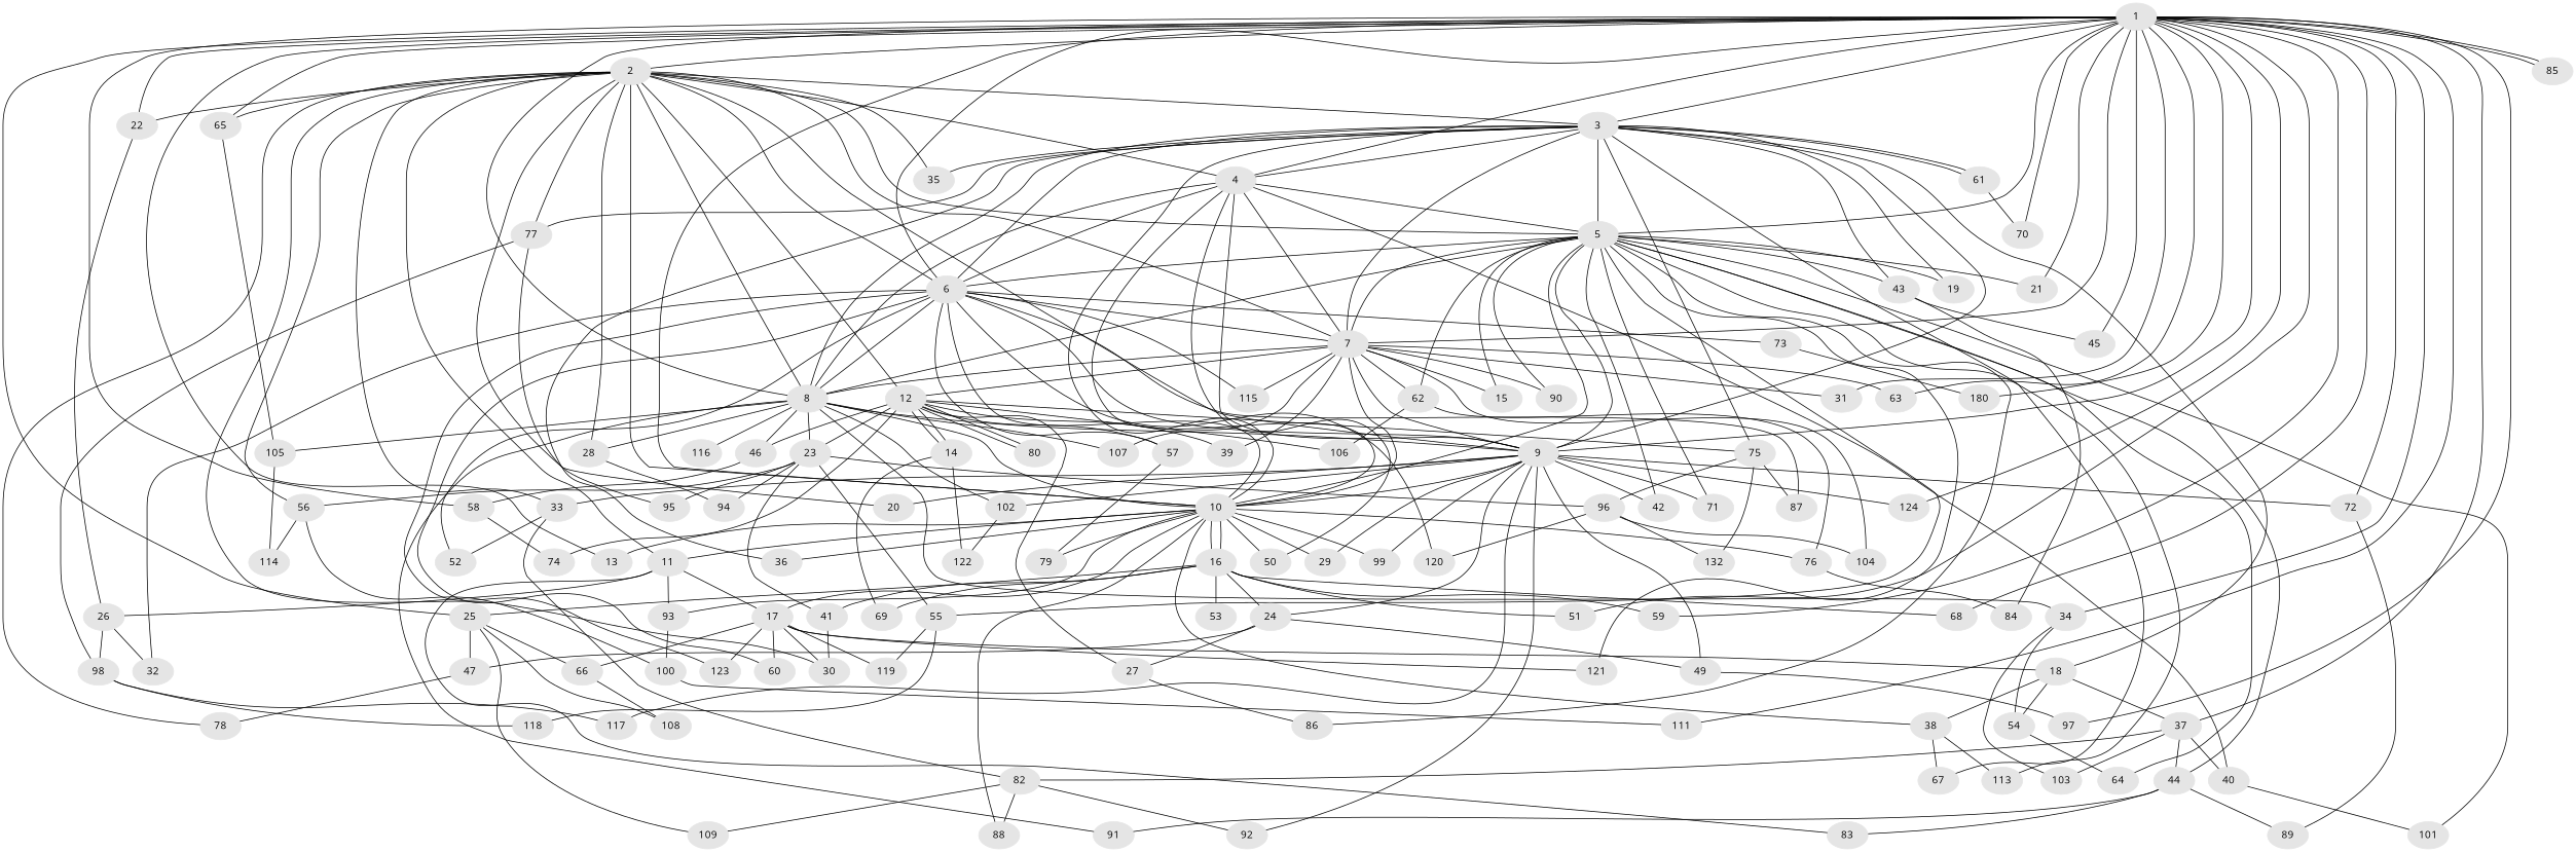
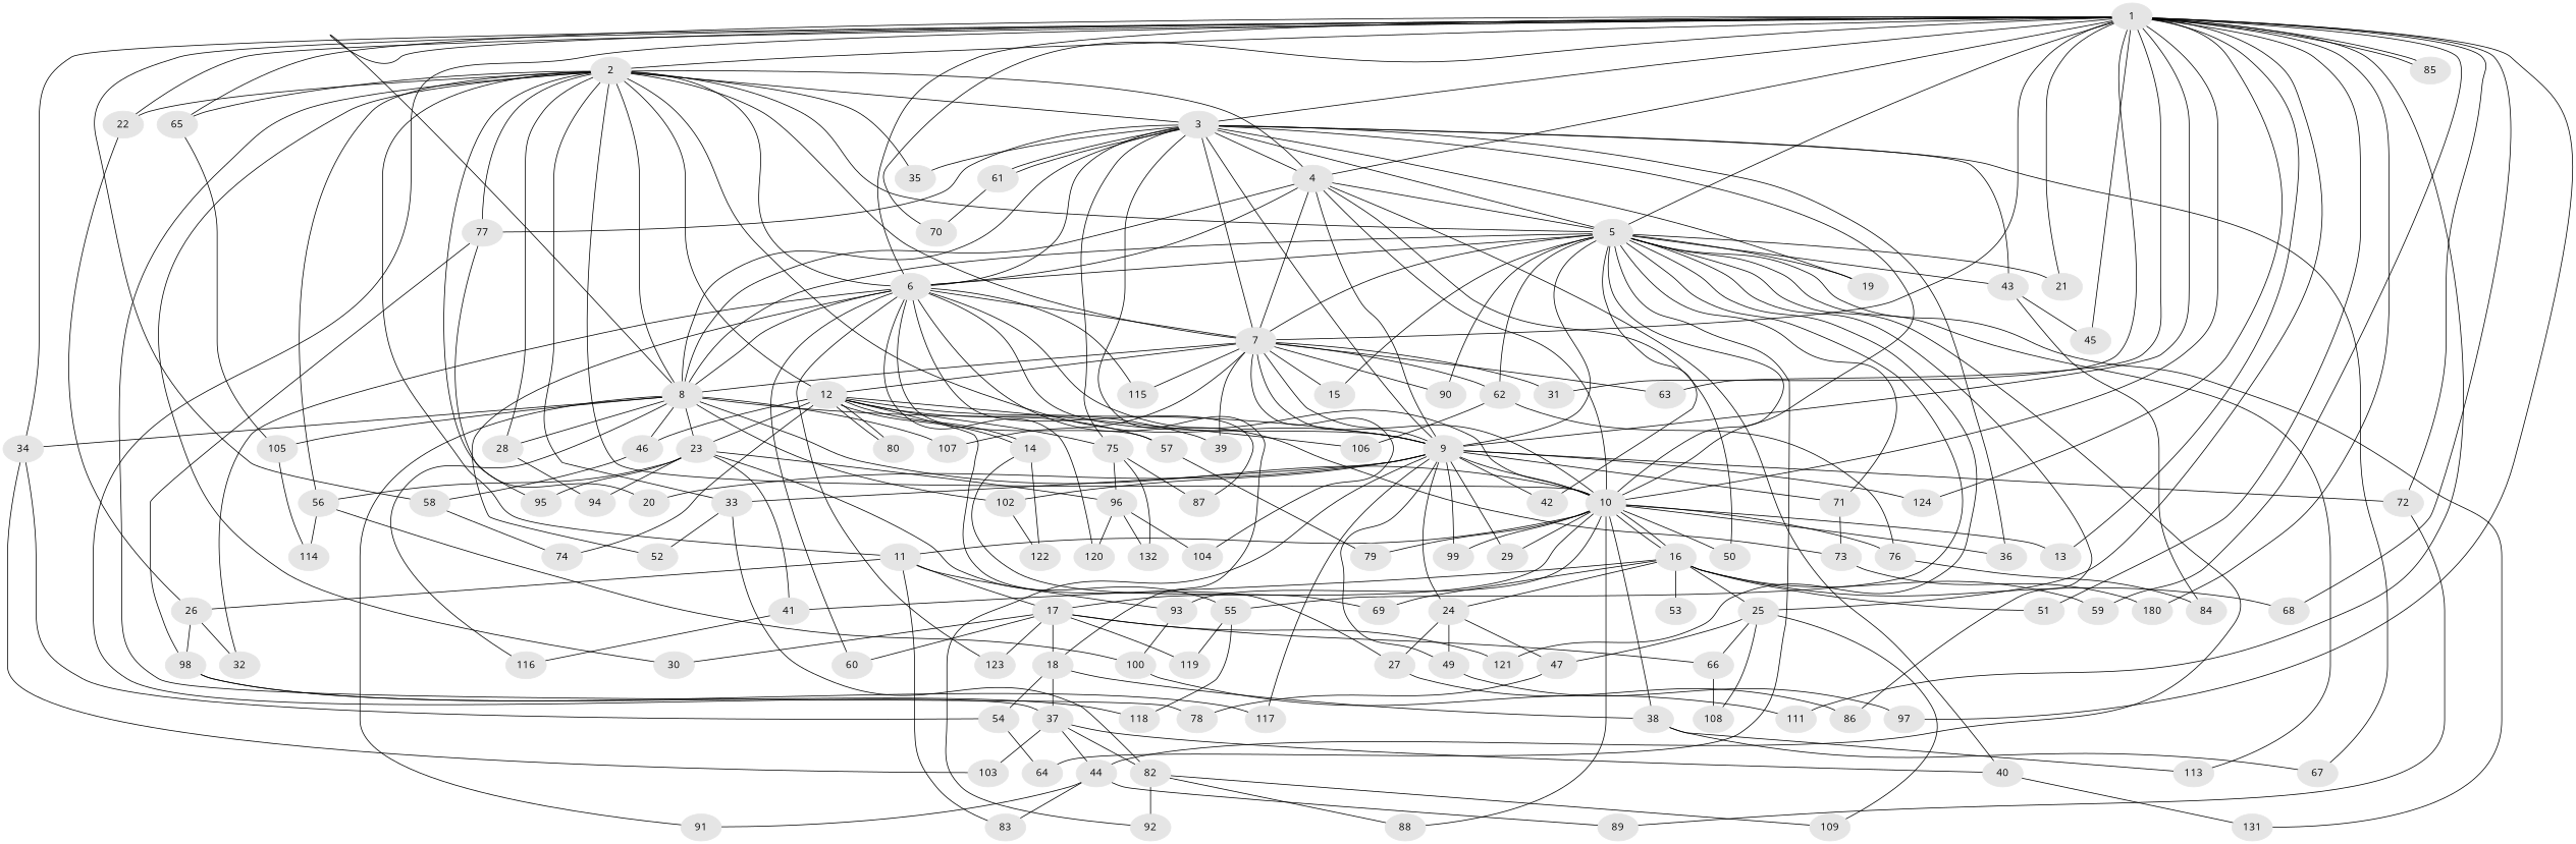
  graph {
    fontname="Open Sans"
    node [color=gray90 fontname="Open Sans" style=filled]
    edge [fontname="Open Sans"]
    1
    2
    3
    4
    5
    6
    7
    8
    9
    10
    13
    21
    22
    25
    31
    34
    37
    45
    51
    58
    59
    63
    65
    68
    70
    72
    85
    97
    n29 [label=180]
    111
    124
    11
    12
    20
    28
    30
    33
    35
    56
    77
    78
    18
    19
    36
    43
    61
    67
    75
    40
    50
    15
    42
    44
    55
    62
    64
    71
    86
    90
-   101
+   101 [label=131]
    113
    121
    32
    52
    57
    60
    73
    87
    115
    120
    123
    39
    104
    107
    23
    46
    91
    102
    105
    116
    24
    29
    49
    92
    99
    117
    16
    17
    38
    76
    79
    88
    93
    26
    66
    47
    108
    109
    54
    103
    82
    74
    89
    83
    14
    27
    80
    106
    94
    100
    114
    95
    98
    84
    96
    n116 [label=132]
    118
    119
    41
    122
    53
    69
    1 -- 2
    1 -- 3
    1 -- 4
    1 -- 5
    1 -- 6
    1 -- 7
    1 -- 8
    1 -- 9
    1 -- 10
    1 -- 13
    1 -- 21
    1 -- 22
    1 -- 25
    1 -- 31
    1 -- 34
    1 -- 37
    1 -- 45
    1 -- 51
    1 -- 58
    1 -- 59
    1 -- 63
    1 -- 65
    1 -- 68
    1 -- 70
    1 -- 72
    1 -- 85
    1 -- 85
    1 -- 97
    1 -- n29
    1 -- 111
    1 -- 124
    2 -- 3
    2 -- 4
    2 -- 5
    2 -- 6
    2 -- 7
    2 -- 8
    2 -- 9
    2 -- 10
    2 -- 22
    2 -- 65
    2 -- 11
    2 -- 12
    2 -- 20
    2 -- 28
    2 -- 30
    2 -- 33
    2 -- 35
    2 -- 56
    2 -- 77
    2 -- 78
    3 -- 4
    3 -- 5
    3 -- 6
    3 -- 7
    3 -- 8
    3 -- 9
    3 -- 10
    3 -- 35
    3 -- 77
    3 -- 18
    3 -- 19
    3 -- 36
    3 -- 43
    3 -- 61
    3 -- 61
    3 -- 67
    3 -- 75
    4 -- 5
    4 -- 6
    4 -- 7
    4 -- 8
    4 -- 9
    4 -- 10
    4 -- 40
    4 -- 50
    5 -- 6
    5 -- 7
    5 -- 8
    5 -- 9
    5 -- 10
    5 -- 21
    5 -- 19
    5 -- 43
    5 -- 15
    5 -- 42
    5 -- 44
    5 -- 55
    5 -- 62
    5 -- 64
    5 -- 71
    5 -- 86
    5 -- 90
    5 -- 101
    5 -- 113
    5 -- 121
    6 -- 7
    6 -- 8
    6 -- 9
    6 -- 10
    6 -- 32
    6 -- 52
    6 -- 57
    6 -- 60
    6 -- 73
    6 -- 87
    6 -- 115
    6 -- 120
    6 -- 123
    7 -- 8
    7 -- 9
    7 -- 10
    7 -- 31
    7 -- 63
    7 -- 12
    7 -- 15
    7 -- 62
    7 -- 90
    7 -- 115
    7 -- 39
    7 -- 104
    7 -- 107
    8 -- 9
    8 -- 10
    8 -- 34
    8 -- 28
    8 -- 107
    8 -- 23
    8 -- 46
    8 -- 91
    8 -- 102
    8 -- 105
    8 -- 116
    9 -- 10
    9 -- 72
    9 -- 124
    9 -- 20
    9 -- 33
    9 -- 42
    9 -- 71
    9 -- 102
    9 -- 24
    9 -- 29
    9 -- 49
    9 -- 92
    9 -- 99
    9 -- 117
    10 -- 13
    10 -- 11
    10 -- 36
    10 -- 50
    10 -- 29
    10 -- 99
    10 -- 16
    10 -- 16
    10 -- 17
    10 -- 38
    10 -- 76
    10 -- 79
    10 -- 88
    10 -- 93
    22 -- 26
    25 -- 66
    25 -- 47
    25 -- 108
    25 -- 109
    34 -- 54
    34 -- 103
    37 -- 40
    37 -- 44
    37 -- 103
    37 -- 82
    58 -- 74
    65 -- 105
    72 -- 89
    11 -- 17
    11 -- 93
    11 -- 26
    11 -- 83
    12 -- 75
    12 -- 57
    12 -- 39
    12 -- 23
    12 -- 46
    12 -- 74
    12 -- 14
    12 -- 14
    12 -- 27
    12 -- 80
    12 -- 80
    12 -- 106
    28 -- 94
    33 -- 52
    33 -- 82
    56 -- 100
    56 -- 114
    77 -- 95
    77 -- 98
    18 -- 37
    18 -- 38
    18 -- 54
    43 -- 45
    43 -- 84
    61 -- 70
    75 -- 87
    75 -- 96
    75 -- n116
    40 -- 101
    44 -- 91
    44 -- 89
    44 -- 83
    55 -- 118
    55 -- 119
    62 -- 76
    62 -- 106
+   71 -- 73
    57 -- 79
    73 -- n29
    23 -- 56
    23 -- 55
    23 -- 94
    23 -- 95
    23 -- 96
    23 -- 41
    46 -- 58
    102 -- 122
    105 -- 114
    24 -- 49
    24 -- 47
    24 -- 27
    49 -- 97
    16 -- 25
    16 -- 51
    16 -- 59
    16 -- 68
    16 -- 24
    16 -- 41
    16 -- 53
    16 -- 69
    17 -- 30
    17 -- 18
    17 -- 121
    17 -- 60
    17 -- 123
    17 -- 66
    17 -- 119
    38 -- 67
    38 -- 113
    76 -- 84
    93 -- 100
    26 -- 32
    26 -- 98
    66 -- 108
    47 -- 78
    54 -- 64
    82 -- 92
    82 -- 88
    82 -- 109
    14 -- 122
    14 -- 69
    27 -- 86
    100 -- 111
    98 -- 117
    98 -- 118
    96 -- 120
    96 -- 104
    96 -- n116
-   41 -- 30
+   41 -- 116
  }
